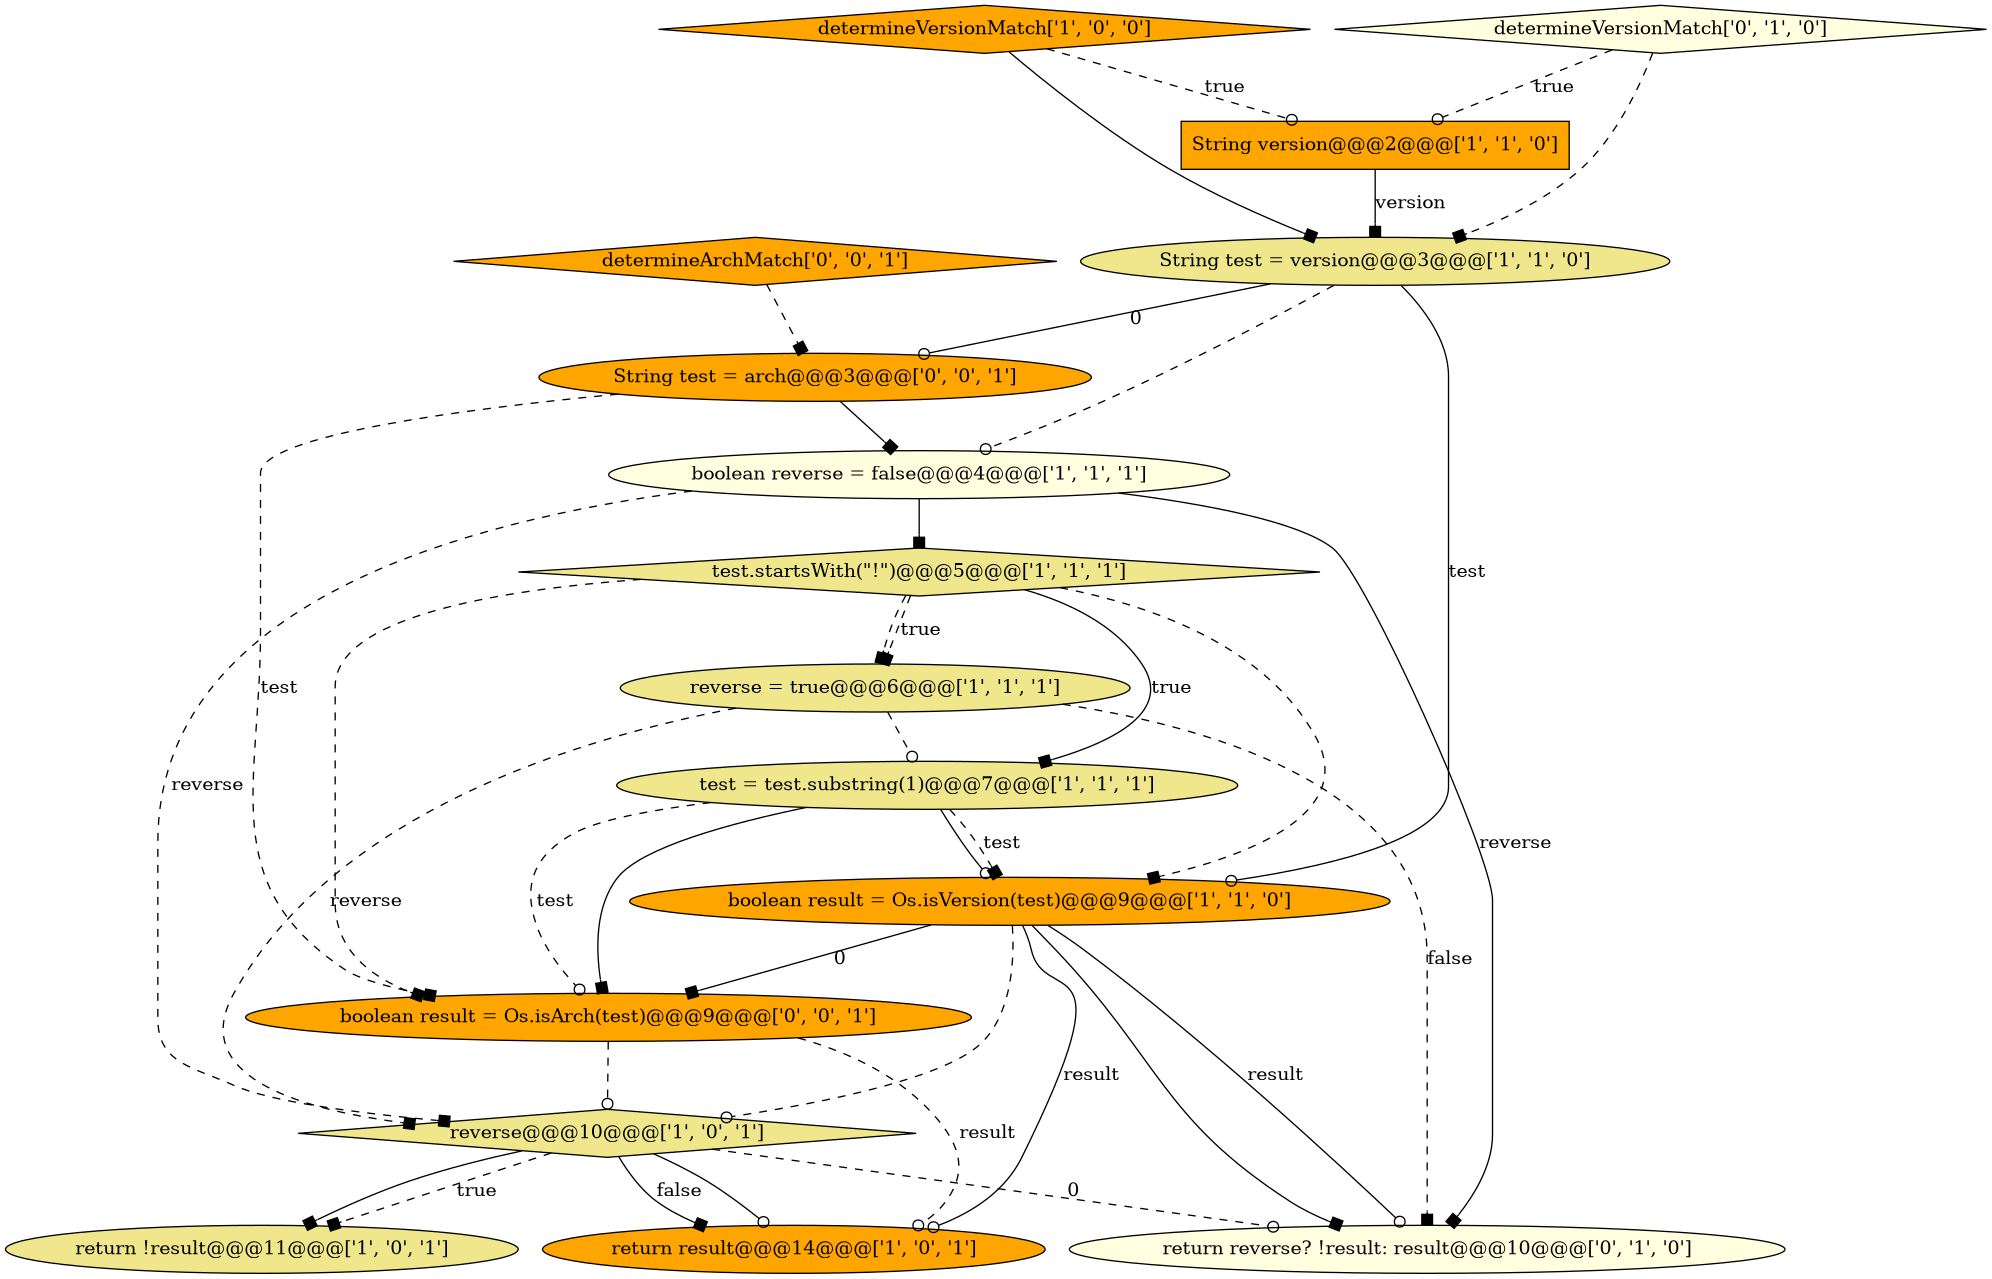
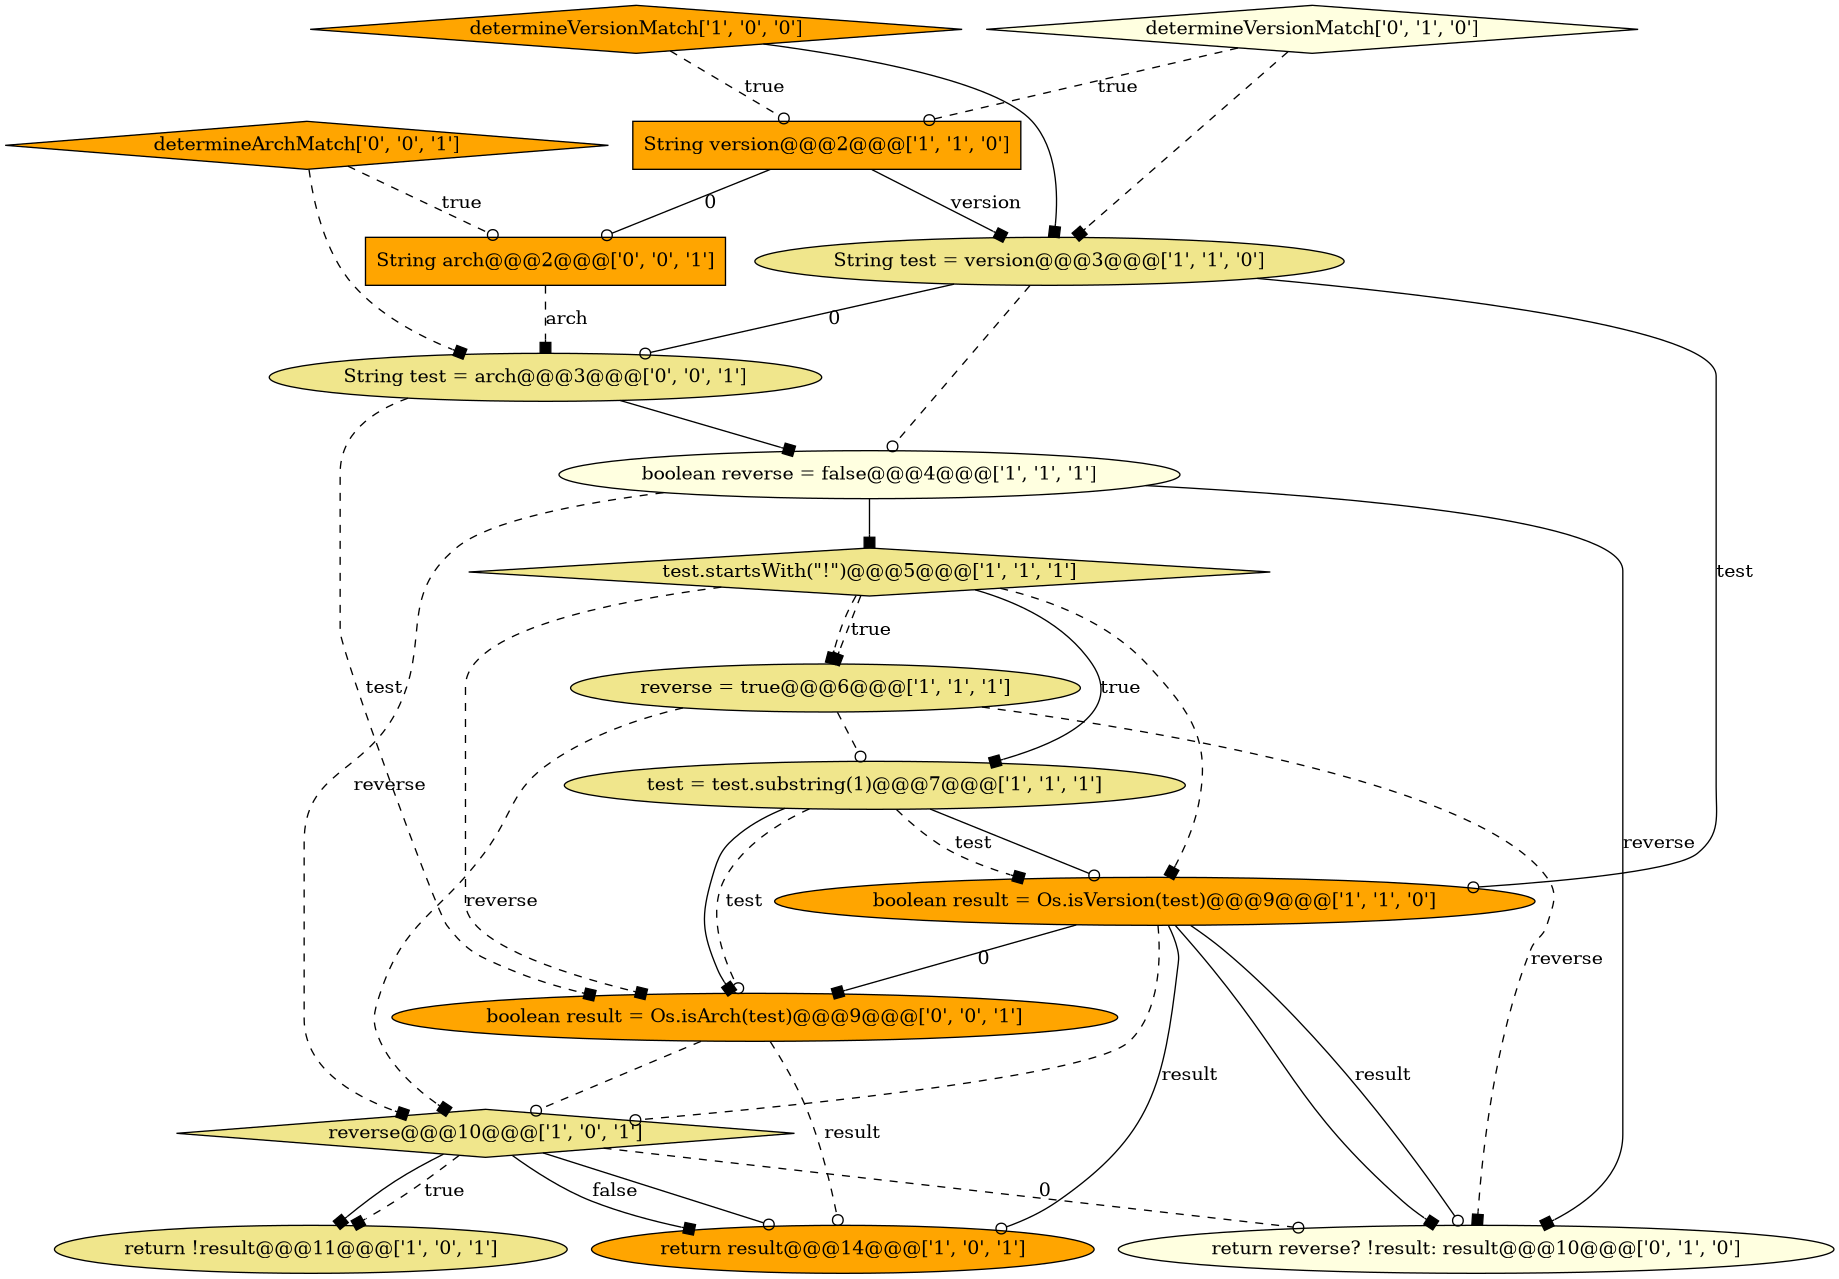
  digraph {
    node [fillcolor=orange shape=ellipse style=filled]
    edge [arrowhead=box style=dashed]
    n1 [label="String version@@@2@@@['1', '1', '0']" shape=box]
    n2 [fillcolor=khaki label="String test = version@@@3@@@['1', '1', '0']"]
+   n3 [label="String arch@@@2@@@['0', '0', '1']" shape=box]
    n4 [label="boolean result = Os.isVersion(test)@@@9@@@['1', '1', '0']"]
    n5 [fillcolor=lightyellow label="boolean reverse = false@@@4@@@['1', '1', '1']"]
-   n6 [label="String test = arch@@@3@@@['0', '0', '1']"]
+   n6 [fillcolor=khaki label="String test = arch@@@3@@@['0', '0', '1']"]
    n7 [label="boolean result = Os.isArch(test)@@@9@@@['0', '0', '1']"]
    n8 [label="return result@@@14@@@['1', '0', '1']"]
    n9 [fillcolor=khaki label="reverse@@@10@@@['1', '0', '1']" shape=diamond]
    n10 [fillcolor=lightyellow label="return reverse? !result: result@@@10@@@['0', '1', '0']"]
    n11 [fillcolor=khaki label="return !result@@@11@@@['1', '0', '1']"]
    n12 [label="determineVersionMatch['1', '0', '0']" shape=diamond]
    n13 [fillcolor=khaki label="test.startsWith(\"!\")@@@5@@@['1', '1', '1']" shape=diamond]
    n14 [fillcolor=khaki label="reverse = true@@@6@@@['1', '1', '1']"]
    n15 [fillcolor=khaki label="test = test.substring(1)@@@7@@@['1', '1', '1']"]
    n16 [label="determineArchMatch['0', '0', '1']" shape=diamond]
    n17 [fillcolor=lightyellow label="determineVersionMatch['0', '1', '0']" shape=diamond]
    n1 -> n2 [label=version style=solid]
+   n1 -> n3 [arrowhead=odot label=0 style=solid]
    n2 -> n4 [arrowhead=odot label=test style=solid]
    n2 -> n5 [arrowhead=odot]
    n2 -> n6 [arrowhead=odot label=0 style=solid]
+   n3 -> n6 [label=arch]
    n4 -> n7 [label=0 style=solid]
    n4 -> n8 [arrowhead=odot label=result style=solid]
    n4 -> n9 [arrowhead=odot]
    n4 -> n10 [style=solid]
    n4 -> n10 [arrowhead=odot label=result style=solid]
    n5 -> n9 [label=reverse]
    n5 -> n10 [label=reverse style=solid]
    n5 -> n13 [style=solid]
    n6 -> n5 [style=solid]
    n6 -> n7 [label=test]
    n7 -> n8 [arrowhead=odot label=result]
    n7 -> n9 [arrowhead=odot]
    n9 -> n8 [arrowhead=odot style=solid]
    n9 -> n8 [label=false style=solid]
    n9 -> n10 [arrowhead=odot label=0]
    n9 -> n11 [label=true]
    n9 -> n11 [style=solid]
    n12 -> n1 [arrowhead=odot label=true]
    n12 -> n2 [style=solid]
    n13 -> n4
    n13 -> n7
    n13 -> n14 [label=true]
    n13 -> n14
    n13 -> n15 [label=true style=solid]
    n14 -> n9 [label=reverse]
-   n14 -> n10 [label=false]
+   n14 -> n10 [label=reverse]
    n14 -> n15 [arrowhead=odot]
    n15 -> n4 [arrowhead=odot style=solid]
    n15 -> n4 [label=test]
    n15 -> n7 [arrowhead=odot label=test]
    n15 -> n7 [style=solid]
+   n16 -> n3 [arrowhead=odot label=true]
    n16 -> n6
    n17 -> n1 [arrowhead=odot label=true]
    n17 -> n2
  }
